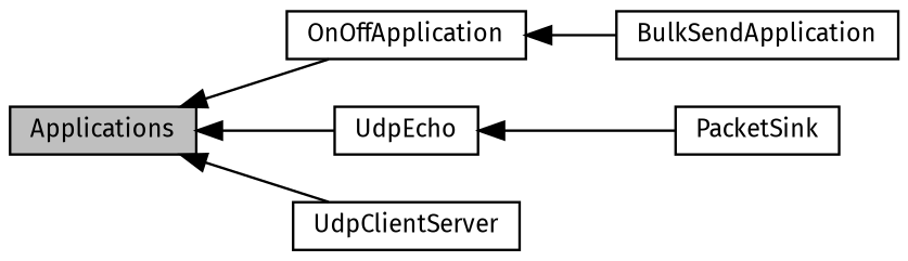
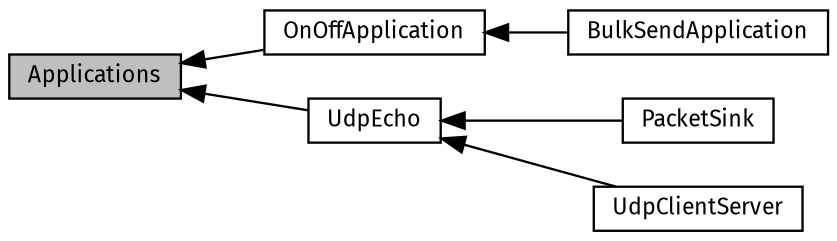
  digraph {
    fontname="Fira Sans"
    rankdir=LR
    node [color=black fillcolor=white fontname="Fira Sans" fontsize=10 shape=record style=filled]
    edge [dir=back fontname="Fira Sans" fontsize=10 labelfontname=Helvetica labelfontsize=10 shape=plaintext style=solid]
    n1 [height=0.2 label=OnOffApplication width=0.4]
    n2 [height=0.2 label=BulkSendApplication width=0.4]
    n3 [height=0.2 label=PacketSink width=0.4]
    n4 [height=0.2 label=UdpEcho width=0.4]
    n5 [fillcolor=grey75 fontcolor=black height=0.2 label=Applications width=0.4]
    n6 [height=0.2 label=UdpClientServer width=0.4]
    n1 -> n2
    n4 -> n3
    n5 -> n1
    n5 -> n4
-   n5 -> n6
+   n4 -> n6
  }
